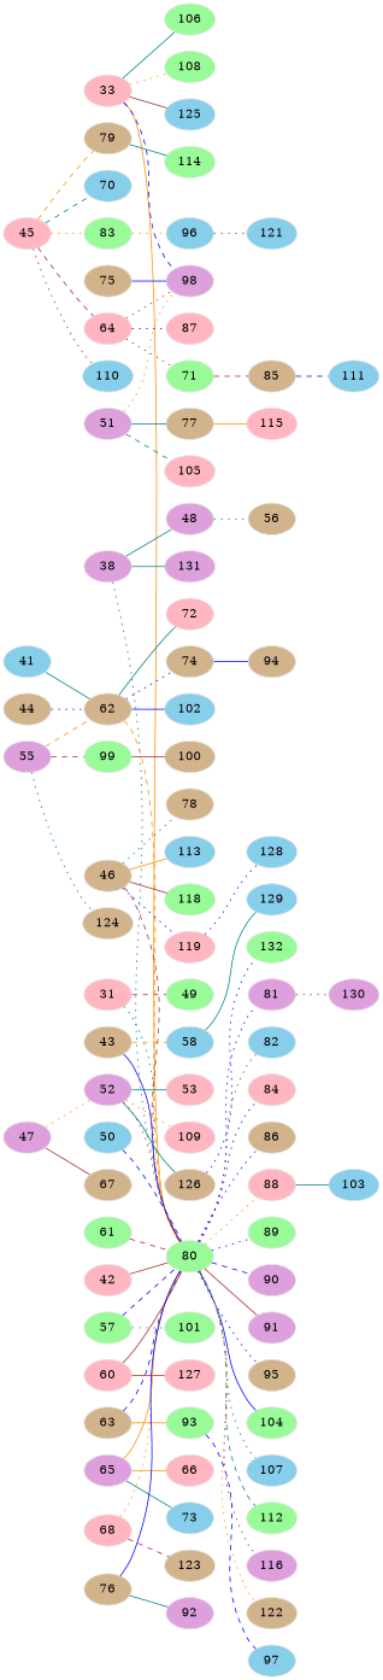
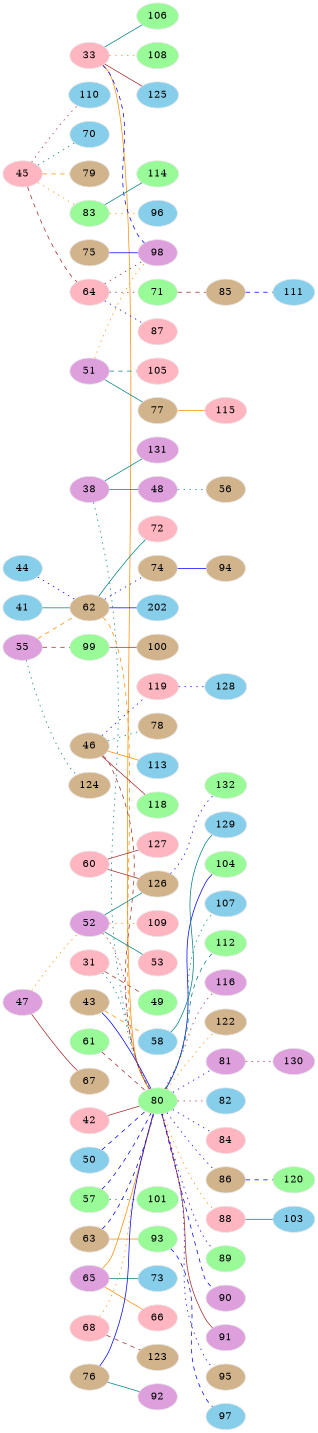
  graph {
    rankdir=LR
    node [color=gray90 fillcolor=tan style=filled]
    edge [color=blue style=dotted]
    31 [fillcolor=lightpink]
    49 [fillcolor=palegreen]
    80 [fillcolor=palegreen super="+59+69+40+37"]
    81 [fillcolor=plum]
    82 [fillcolor=skyblue]
    84 [fillcolor=lightpink]
    86
    88 [fillcolor=lightpink]
    89 [fillcolor=palegreen]
    90 [fillcolor=plum]
    91 [fillcolor=plum]
    95
    104 [fillcolor=palegreen]
    107 [fillcolor=skyblue]
    112 [fillcolor=palegreen]
    116 [fillcolor=plum]
    122
    33 [fillcolor=lightpink super="+5"]
    98 [fillcolor=plum super="+15"]
    106 [fillcolor=palegreen]
    108 [fillcolor=palegreen]
    125 [fillcolor=skyblue]
    38 [fillcolor=plum]
    48 [fillcolor=plum]
    131 [fillcolor=plum]
    56
    62 [super="+54"]
    72 [fillcolor=lightpink]
    74
-   102 [fillcolor=skyblue]
+   102 [fillcolor=skyblue label=202]
    41 [fillcolor=skyblue]
    42 [fillcolor=lightpink]
    43
    58 [fillcolor=skyblue]
    129 [fillcolor=skyblue]
-   44
+   44 [fillcolor=skyblue]
    45 [fillcolor=lightpink super="+27"]
    64 [fillcolor=lightpink super="+16+22+34"]
    70 [fillcolor=skyblue]
    79
    83 [fillcolor=palegreen]
    110 [fillcolor=skyblue]
    71 [fillcolor=palegreen]
    87 [fillcolor=lightpink]
    96 [fillcolor=skyblue]
    114 [fillcolor=palegreen]
    46 [super="+19"]
    78
    113 [fillcolor=skyblue]
    118 [fillcolor=palegreen]
    119 [fillcolor=lightpink]
    128 [fillcolor=skyblue]
    52 [fillcolor=plum super="+28"]
    53 [fillcolor=lightpink]
    109 [fillcolor=lightpink]
    126
    47 [fillcolor=plum]
    67
    50 [fillcolor=skyblue]
    51 [fillcolor=plum]
    77
    105 [fillcolor=lightpink]
    115 [fillcolor=lightpink]
    132 [fillcolor=palegreen]
    55 [fillcolor=plum]
    99 [fillcolor=palegreen]
    124
    100
    57 [fillcolor=palegreen]
    101 [fillcolor=palegreen]
    60 [fillcolor=lightpink]
    127 [fillcolor=lightpink]
    61 [fillcolor=palegreen]
    94
    63
    93 [fillcolor=palegreen]
    97 [fillcolor=skyblue]
    85
    65 [fillcolor=plum super="+36"]
    66 [fillcolor=lightpink]
    73 [fillcolor=skyblue]
    68 [fillcolor=lightpink]
    123
    111 [fillcolor=skyblue]
    75
    76
    92 [fillcolor=plum]
    130 [fillcolor=plum]
+   120 [fillcolor=palegreen]
    103 [fillcolor=skyblue]
-   121 [fillcolor=skyblue]
    31 -- 49 [color=brown style=dashed]
    31 -- 80 [color=teal]
    80 -- 81
    80 -- 82 [color=brown]
    80 -- 84
    80 -- 86
    80 -- 88 [color=darkorange]
    80 -- 89
    80 -- 90 [style=dashed]
    80 -- 91 [color=brown style=solid]
    80 -- 95
    80 -- 104 [style=solid]
    80 -- 107 [color=teal]
    80 -- 112 [color=teal style=dashed]
    80 -- 116 [color=brown]
    80 -- 122 [color=darkorange]
    81 -- 130 [color=brown]
+   86 -- 120 [style=dashed]
    88 -- 103 [color=teal style=solid]
    33 -- 80 [color=darkorange style=solid]
    33 -- 98 [style=dashed]
    33 -- 106 [color=teal style=solid]
    33 -- 108 [color=darkorange]
    33 -- 125 [color=brown style=solid]
    38 -- 80 [color=teal]
    38 -- 48 [color=teal style=solid]
    38 -- 131 [color=teal style=solid]
    48 -- 56 [color=teal]
    62 -- 80 [color=darkorange style=dashed]
    62 -- 72 [color=teal style=solid]
    62 -- 74
    62 -- 102 [style=solid]
    74 -- 94 [style=solid]
    41 -- 62 [color=teal style=solid]
    42 -- 80 [color=brown style=solid]
    43 -- 80 [style=solid]
    43 -- 58 [color=darkorange style=dashed]
    58 -- 129 [color=teal style=solid]
    44 -- 62
    45 -- 64 [color=brown style=dashed]
-   45 -- 70 [color=teal style=dashed]
+   45 -- 70 [color=teal]
    45 -- 79 [color=darkorange style=dashed]
    45 -- 83 [color=darkorange]
    45 -- 110 [color=brown]
    64 -- 98 [color=brown]
    64 -- 71 [color=brown]
    64 -- 87
    83 -- 96 [color=darkorange]
-   79 -- 114 [color=teal style=solid]
+   83 -- 114 [color=teal style=solid]
    71 -- 85 [color=brown style=dashed]
-   96 -- 121 [color=brown]
    46 -- 80 [color=brown style=dashed]
    46 -- 78 [color=teal]
    46 -- 113 [color=darkorange style=solid]
    46 -- 118 [color=brown style=solid]
    46 -- 119
    119 -- 128
    52 -- 80 [color=brown]
    52 -- 53 [color=teal style=solid]
    52 -- 109 [color=darkorange]
    52 -- 126 [color=teal style=solid]
    126 -- 132
    47 -- 52 [color=darkorange]
    47 -- 67 [color=brown style=solid]
    50 -- 80 [style=dashed]
    51 -- 98 [color=darkorange]
    51 -- 77 [color=teal style=solid]
    51 -- 105 [color=teal style=dashed]
    77 -- 115 [color=darkorange style=solid]
    55 -- 62 [color=darkorange style=dashed]
    55 -- 99 [color=brown style=dashed]
    55 -- 124 [color=teal]
    99 -- 100 [color=brown style=solid]
    57 -- 80 [style=dashed]
    57 -- 101 [color=teal]
-   60 -- 80 [color=brown style=solid]
+   60 -- 126 [color=brown style=solid]
    60 -- 127 [color=brown style=solid]
    61 -- 80 [color=brown style=dashed]
    63 -- 80 [style=dashed]
    63 -- 93 [color=darkorange style=solid]
    93 -- 97 [style=dashed]
    85 -- 111 [style=dashed]
    65 -- 80 [color=darkorange style=solid]
    65 -- 66 [color=darkorange style=solid]
    65 -- 73 [color=teal style=solid]
    68 -- 80 [color=darkorange]
    68 -- 123 [color=brown style=dashed]
    75 -- 98 [style=solid]
    76 -- 80 [style=solid]
    76 -- 92 [color=teal style=solid]
  }
